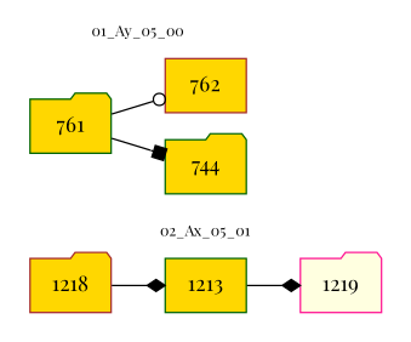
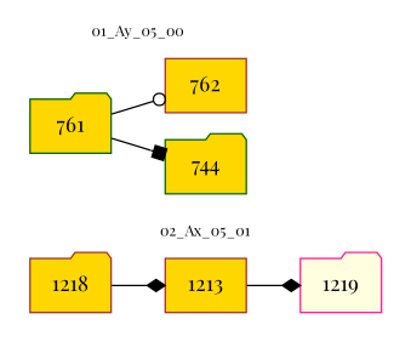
  digraph {
    fontname="Playfair Display"
    rankdir=LR
    node [color=brown fillcolor=gold fontname="Playfair Display" shape=folder style=filled]
    edge [arrowhead=diamond color=black fontname="Playfair Display"]
-   n1 [color=darkgreen label=1213 shape=box]
+   n1 [label=1213 shape=box]
    n2 [color=deeppink fillcolor=lightyellow label=1219]
    n3 [label=1218]
    n4 [color=darkgreen label=761]
    n5 [color=darkgreen label=744]
    n6 [label=762 shape=box]
    subgraph cluster_1 {
      color=white
      fontsize=10
      label="02_Ax_05_01"
      n1
      n2
      n3
    }
    subgraph cluster_2 {
      color=white
      fontsize=10
      label="01_Ay_05_00"
      n4
      n5
      n6
    }
    n1 -> n2
    n3 -> n1
    n4 -> n5 [arrowhead=box]
    n4 -> n6 [arrowhead=odot]
  }
